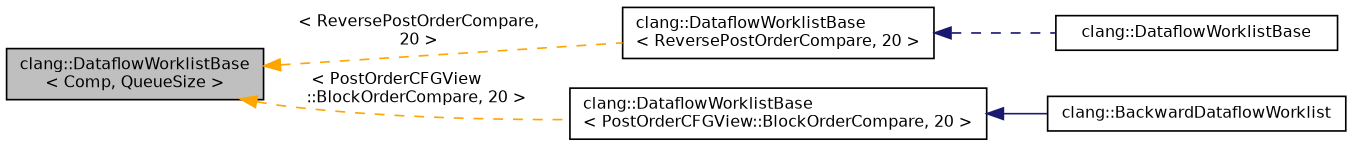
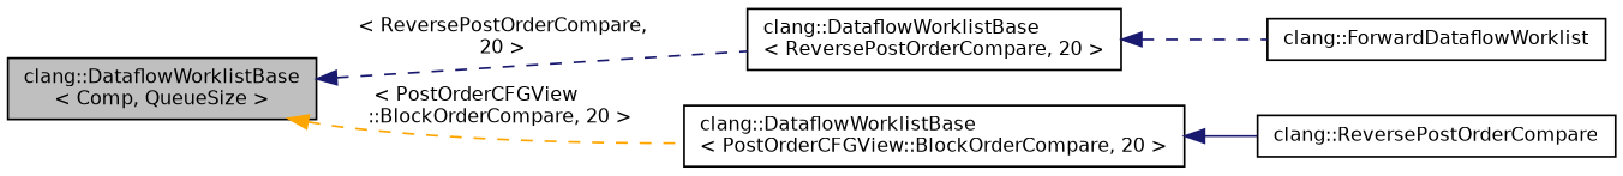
  digraph {
    rankdir=LR
    node [color=black fontname=Helvetica fontsize=10 shape=record]
    edge [color=orange dir=back fontname=Helvetica fontsize=10 labelfontname=Helvetica labelfontsize=10 style=dashed]
    n1 [fillcolor=grey75 fontcolor=black height=0.2 label="clang::DataflowWorklistBase\l\< Comp, QueueSize \>" style=filled width=0.4]
    n2 [height=0.2 label="clang::DataflowWorklistBase\l\< ReversePostOrderCompare, 20 \>" width=0.4]
    n3 [height=0.2 label="clang::DataflowWorklistBase\l\< PostOrderCFGView::BlockOrderCompare, 20 \>" width=0.4]
-   n4 [height=0.2 label="clang::DataflowWorklistBase" width=0.4]
-   n5 [height=0.2 label="clang::BackwardDataflowWorklist" width=0.4]
-   n1 -> n2 [label=" \< ReversePostOrderCompare,\l 20 \>"]
+   n4 [height=0.2 label="clang::ForwardDataflowWorklist" width=0.4]
+   n5 [height=0.2 label="clang::ReversePostOrderCompare" width=0.4]
+   n1 -> n2 [color=midnightblue label=" \< ReversePostOrderCompare,\l 20 \>"]
    n1 -> n3 [label=" \< PostOrderCFGView\l::BlockOrderCompare, 20 \>"]
    n2 -> n4 [color=midnightblue]
    n3 -> n5 [color=midnightblue style=solid]
  }
